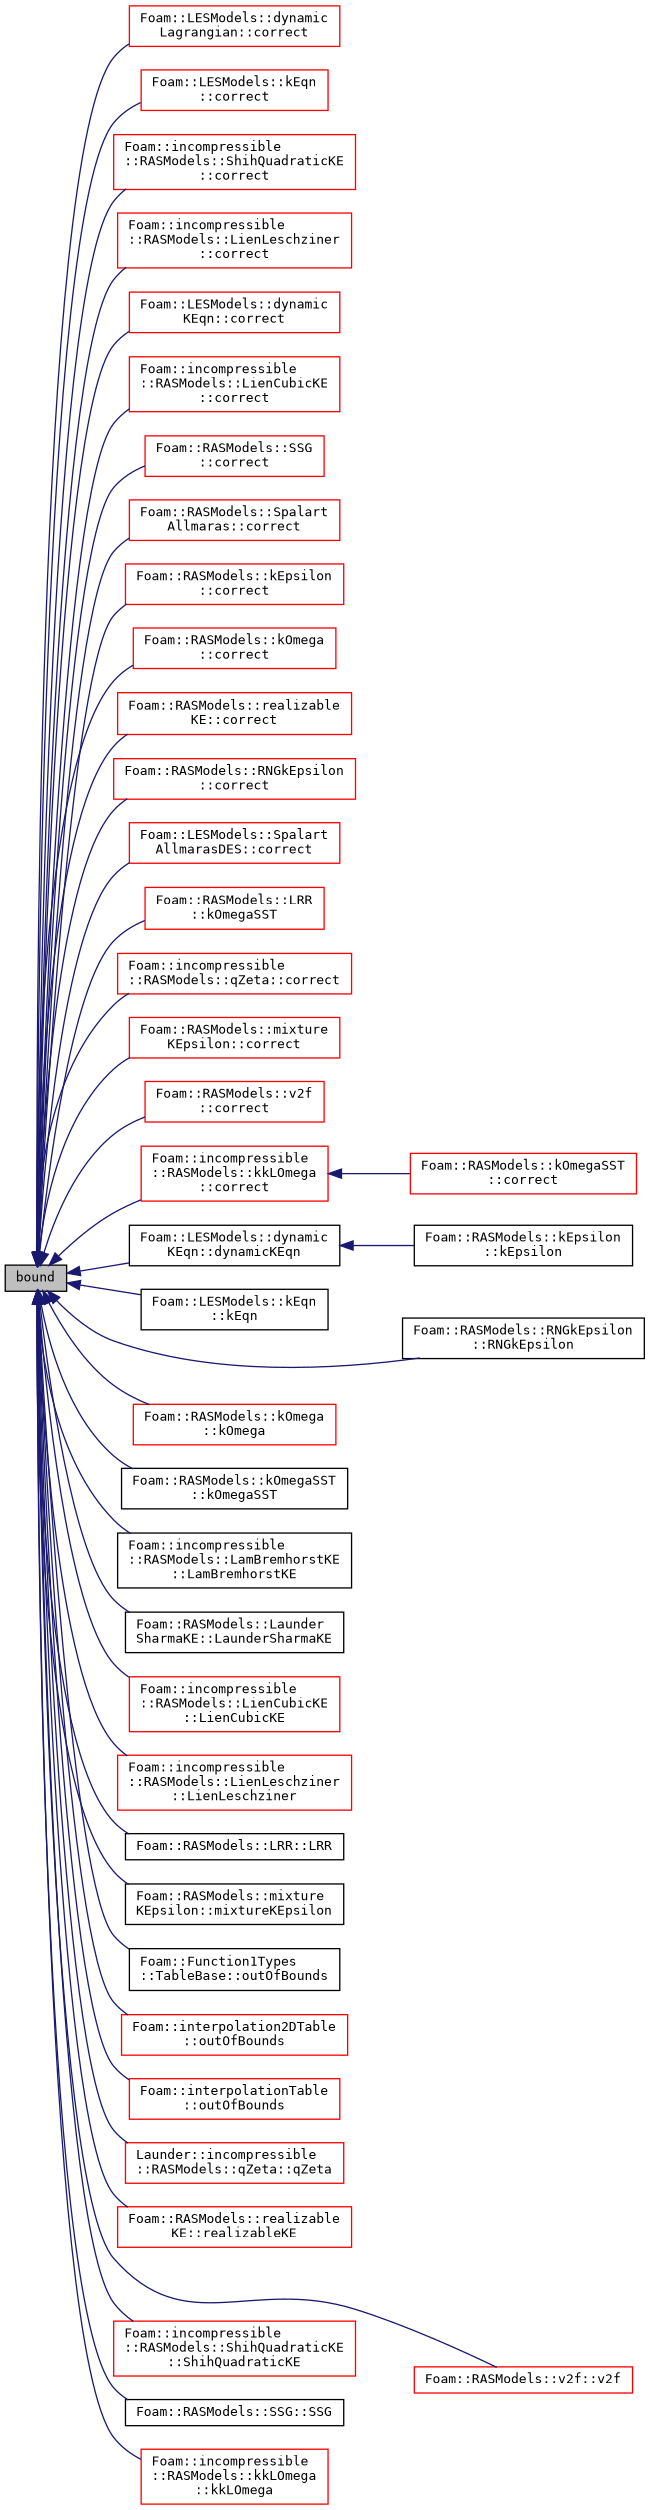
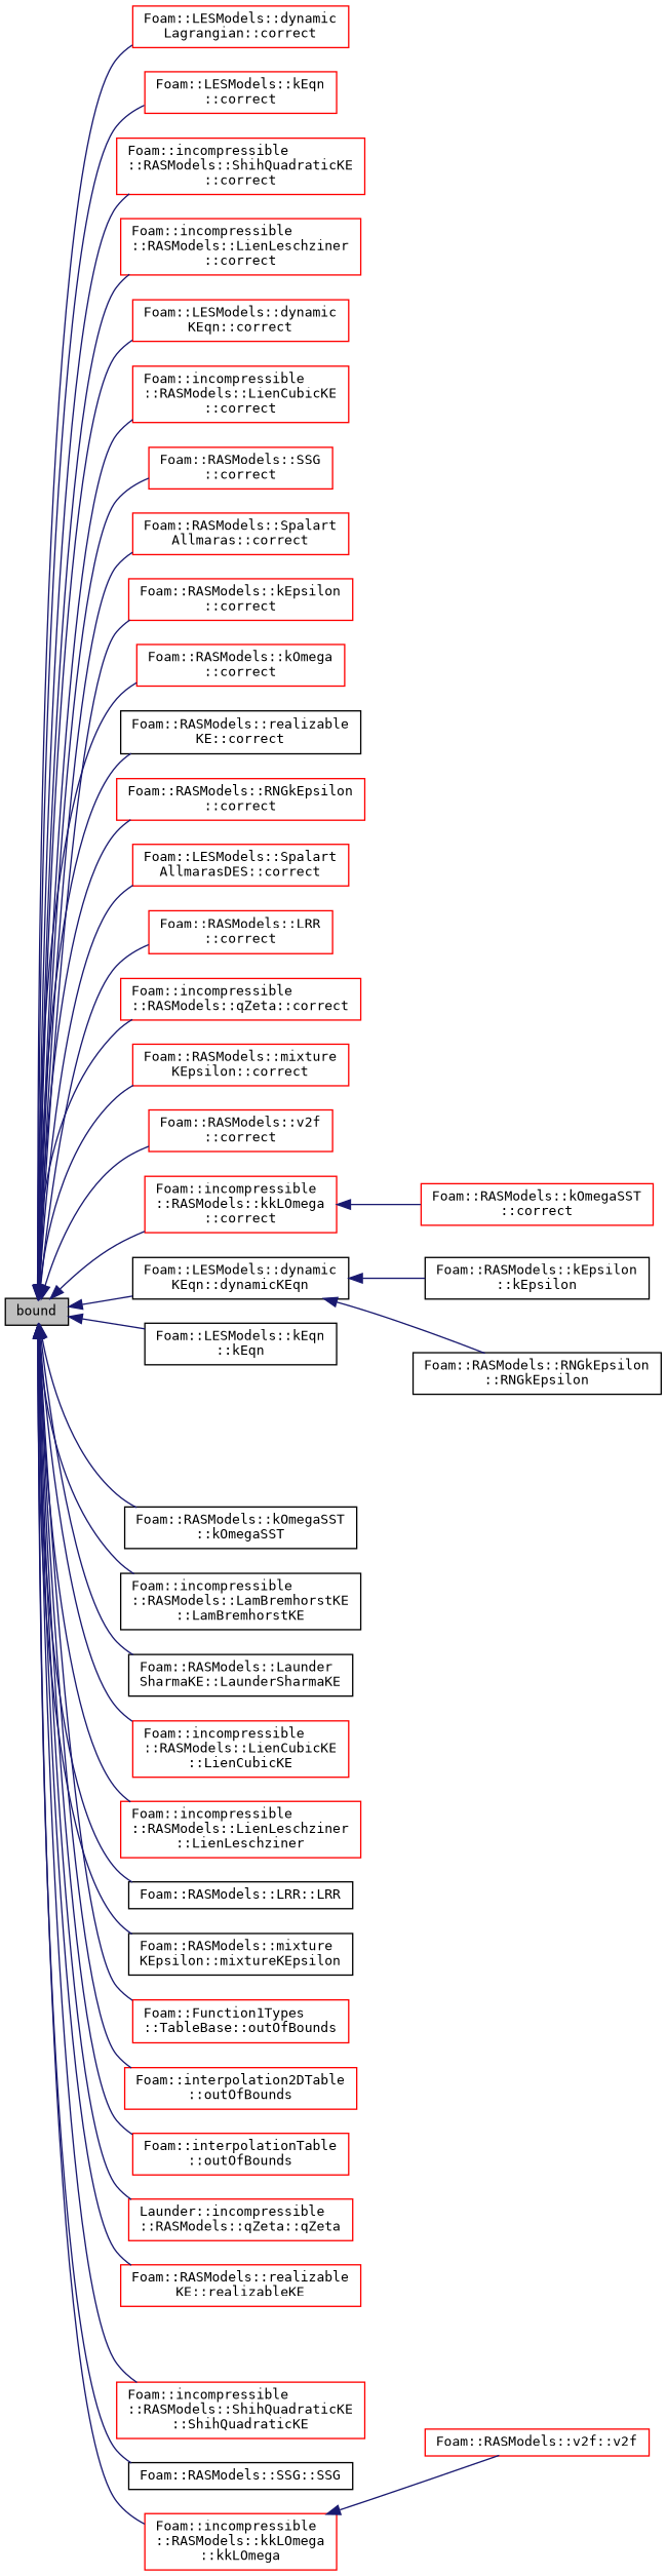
  digraph {
    fontname="DejaVu Sans Mono"
    rankdir=LR
    node [color=red fontname="DejaVu Sans Mono" fontsize=10 shape=record]
    edge [color=midnightblue dir=back fontname="DejaVu Sans Mono" fontsize=10 labelfontname=Helvetica labelfontsize=10 style=solid]
    n1 [color=black fillcolor=grey75 fontcolor=black height=0.2 label=bound style=filled width=0.4]
    n2 [height=0.2 label="Foam::LESModels::dynamic\lLagrangian::correct" width=0.4]
    n3 [height=0.2 label="Foam::LESModels::kEqn\l::correct" width=0.4]
    n4 [height=0.2 label="Foam::incompressible\l::RASModels::ShihQuadraticKE\l::correct" width=0.4]
    n5 [height=0.2 label="Foam::incompressible\l::RASModels::LienLeschziner\l::correct" width=0.4]
    n6 [height=0.2 label="Foam::LESModels::dynamic\lKEqn::correct" width=0.4]
    n7 [height=0.2 label="Foam::incompressible\l::RASModels::LienCubicKE\l::correct" width=0.4]
    n8 [height=0.2 label="Foam::RASModels::SSG\l::correct" width=0.4]
    n9 [height=0.2 label="Foam::RASModels::Spalart\lAllmaras::correct" width=0.4]
    n10 [height=0.2 label="Foam::RASModels::kEpsilon\l::correct" width=0.4]
    n11 [height=0.2 label="Foam::RASModels::kOmega\l::correct" width=0.4]
-   n12 [height=0.2 label="Foam::RASModels::realizable\lKE::correct" width=0.4]
+   n12 [color=black height=0.2 label="Foam::RASModels::realizable\lKE::correct" width=0.4]
    n13 [height=0.2 label="Foam::RASModels::RNGkEpsilon\l::correct" width=0.4]
    n14 [height=0.2 label="Foam::LESModels::Spalart\lAllmarasDES::correct" width=0.4]
-   n15 [height=0.2 label="Foam::RASModels::LRR\l::kOmegaSST" width=0.4]
+   n15 [height=0.2 label="Foam::RASModels::LRR\l::correct" width=0.4]
    n16 [height=0.2 label="Foam::incompressible\l::RASModels::qZeta::correct" width=0.4]
    n17 [height=0.2 label="Foam::RASModels::mixture\lKEpsilon::correct" width=0.4]
    n18 [height=0.2 label="Foam::RASModels::v2f\l::correct" width=0.4]
    n19 [height=0.2 label="Foam::incompressible\l::RASModels::kkLOmega\l::correct" width=0.4]
    n20 [color=black height=0.2 label="Foam::LESModels::dynamic\lKEqn::dynamicKEqn" width=0.4]
    n21 [color=black height=0.2 label="Foam::LESModels::kEqn\l::kEqn" width=0.4]
    n22 [height=0.2 label="Foam::incompressible\l::RASModels::kkLOmega\l::kkLOmega" width=0.4]
-   n23 [height=0.2 label="Foam::RASModels::kOmega\l::kOmega" width=0.4]
    n24 [color=black height=0.2 label="Foam::RASModels::kOmegaSST\l::kOmegaSST" width=0.4]
    n25 [color=black height=0.2 label="Foam::incompressible\l::RASModels::LamBremhorstKE\l::LamBremhorstKE" width=0.4]
    n26 [color=black height=0.2 label="Foam::RASModels::Launder\lSharmaKE::LaunderSharmaKE" width=0.4]
    n27 [height=0.2 label="Foam::incompressible\l::RASModels::LienCubicKE\l::LienCubicKE" width=0.4]
    n28 [height=0.2 label="Foam::incompressible\l::RASModels::LienLeschziner\l::LienLeschziner" width=0.4]
    n29 [color=black height=0.2 label="Foam::RASModels::LRR::LRR" width=0.4]
    n30 [color=black height=0.2 label="Foam::RASModels::mixture\lKEpsilon::mixtureKEpsilon" width=0.4]
-   n31 [color=black height=0.2 label="Foam::Function1Types\l::TableBase::outOfBounds" width=0.4]
+   n31 [height=0.2 label="Foam::Function1Types\l::TableBase::outOfBounds" width=0.4]
    n32 [height=0.2 label="Foam::interpolation2DTable\l::outOfBounds" width=0.4]
    n33 [height=0.2 label="Foam::interpolationTable\l::outOfBounds" width=0.4]
    n34 [height=0.2 label="Launder::incompressible\l::RASModels::qZeta::qZeta" width=0.4]
    n35 [height=0.2 label="Foam::RASModels::realizable\lKE::realizableKE" width=0.4]
    n36 [color=black height=0.2 label="Foam::RASModels::RNGkEpsilon\l::RNGkEpsilon" width=0.4]
    n37 [height=0.2 label="Foam::incompressible\l::RASModels::ShihQuadraticKE\l::ShihQuadraticKE" width=0.4]
    n38 [color=black height=0.2 label="Foam::RASModels::SSG::SSG" width=0.4]
    n39 [height=0.2 label="Foam::RASModels::v2f::v2f" width=0.4]
    n40 [height=0.2 label="Foam::RASModels::kOmegaSST\l::correct" width=0.4]
    n41 [color=black height=0.2 label="Foam::RASModels::kEpsilon\l::kEpsilon" width=0.4]
    n1 -> n2
    n1 -> n3
    n1 -> n4
    n1 -> n5
    n1 -> n6
    n1 -> n7
    n1 -> n8
    n1 -> n9
    n1 -> n10
    n1 -> n11
    n1 -> n12
    n1 -> n13
    n1 -> n14
    n1 -> n15
    n1 -> n16
    n1 -> n17
    n1 -> n18
    n1 -> n19
    n1 -> n20
    n1 -> n21
    n1 -> n22
-   n1 -> n23
    n1 -> n24
    n1 -> n25
    n1 -> n26
    n1 -> n27
    n1 -> n28
    n1 -> n29
    n1 -> n30
    n1 -> n31
    n1 -> n32
    n1 -> n33
    n1 -> n34
    n1 -> n35
-   n1 -> n36
+   n20 -> n36
    n1 -> n37
    n1 -> n38
-   n1 -> n39
+   n22 -> n39
    n19 -> n40
    n20 -> n41
  }
